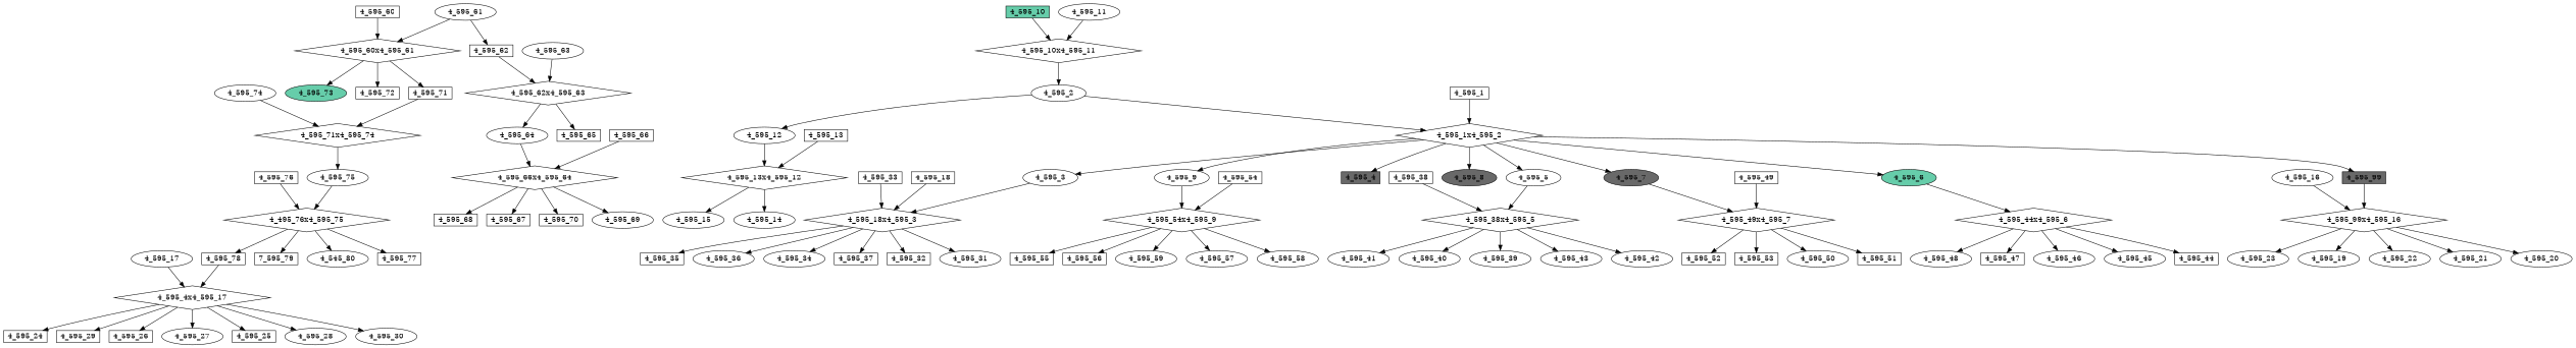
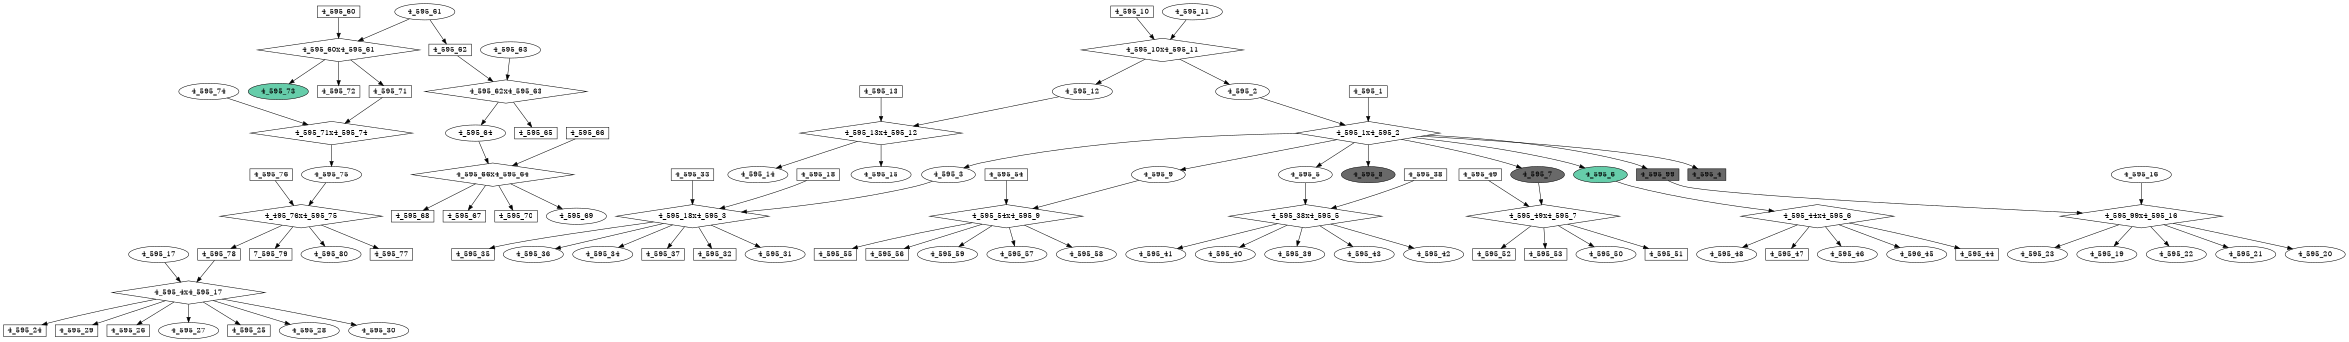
  digraph {
    node [fillcolor=white fontcolor=black regular=0 shape=ellipse style=filled]
    "4_595_24" [height=0.3 shape=box width=0.5]
    "4_595_4x4_595_17" [height=.1 shape=diamond width=.1 fillcolor="" fontcolor="" regular="" style=""]
    "4_595_29" [height=0.3 shape=box width=0.5]
    "4_595_26" [height=0.3 shape=box width=0.5]
    "4_595_27" [height=0.3 width=0.5]
    "4_595_25" [height=0.3 shape=box width=0.5]
    "4_595_28" [height=0.3 width=0.5]
    "4_595_30" [height=0.3 width=0.5]
    "4_595_23" [height=0.3 width=0.5]
    "4_595_99x4_595_16" [height=.1 shape=diamond width=.1 fillcolor="" fontcolor="" regular="" style=""]
    "4_595_19" [height=0.3 width=0.5]
    "4_595_22" [height=0.3 width=0.5]
    "4_595_21" [height=0.3 width=0.5]
    "4_595_20" [height=0.3 width=0.5]
    "4_595_41" [height=0.3 width=0.5]
    "4_595_38x4_595_5" [height=.1 shape=diamond width=.1 fillcolor="" fontcolor="" regular="" style=""]
    "4_595_40" [height=0.3 width=0.5]
    "4_595_39" [height=0.3 width=0.5]
    "4_595_43" [height=0.3 width=0.5]
    "4_595_42" [height=0.3 width=0.5]
    "4_595_3" [height=0.3 width=0.5]
    "4_595_18x4_595_3" [height=.1 shape=diamond width=.1 fillcolor="" fontcolor="" regular="" style=""]
    "4_595_35" [height=0.3 shape=box width=0.5]
    "4_595_36" [height=0.3 width=0.5]
    "4_595_34" [height=0.3 width=0.5]
    "4_595_37" [height=0.3 shape=box width=0.5]
    "4_595_32" [height=0.3 shape=box width=0.5]
    "4_595_31" [height=0.3 width=0.5]
    "4_595_1x4_595_2" [height=.1 shape=diamond width=.1 fillcolor="" fontcolor="" regular="" style=""]
    "4_595_8" [fillcolor=dimgrey height=0.3 width=0.5]
    "4_595_9" [height=0.3 width=0.5]
    "4_595_5" [height=0.3 width=0.5]
    "4_595_6" [fillcolor=aquamarine3 height=0.3 width=0.5]
    "4_595_7" [fillcolor=dimgrey height=0.3 width=0.5]
    "4_595_99" [fillcolor=dimgrey height=0.3 shape=box width=0.5]
    "4_595_4" [fillcolor=dimgrey height=0.3 shape=box width=0.5]
    "4_595_54x4_595_9" [height=.1 shape=diamond width=.1 fillcolor="" fontcolor="" regular="" style=""]
    "4_595_44x4_595_6" [height=.1 shape=diamond width=.1 fillcolor="" fontcolor="" regular="" style=""]
    "4_595_49x4_595_7" [height=.1 shape=diamond width=.1 fillcolor="" fontcolor="" regular="" style=""]
    "4_595_33" [height=0.3 shape=box width=0.5]
    "4_595_38" [height=0.3 shape=box width=0.5]
    "4_595_55" [height=0.3 shape=box width=0.5]
    "4_595_56" [height=0.3 shape=box width=0.5]
    "4_595_59" [height=0.3 width=0.5]
    "4_595_57" [height=0.3 width=0.5]
    "4_595_58" [height=0.3 width=0.5]
    "4_595_68" [height=0.3 shape=box width=0.5]
    "4_595_66x4_595_64" [height=.1 shape=diamond width=.1 fillcolor="" fontcolor="" regular="" style=""]
    "4_595_67" [height=0.3 shape=box width=0.5]
    "4_595_70" [height=0.3 shape=box width=0.5]
    "4_595_69" [height=0.3 width=0.5]
    "4_595_17" [height=0.3 width=0.5]
    "4_595_2" [height=0.3 width=0.5]
    "4_595_10x4_595_11" [height=.1 shape=diamond width=.1 fillcolor="" fontcolor="" regular="" style=""]
    "4_595_12" [height=0.3 width=0.5]
    "4_595_13x4_595_12" [height=.1 shape=diamond width=.1 fillcolor="" fontcolor="" regular="" style=""]
    "4_595_1" [height=0.3 shape=box width=0.5]
-   "4_595_10" [fillcolor=aquamarine3 height=0.3 shape=box width=0.5]
+   "4_595_10" [height=0.3 shape=box width=0.5]
    "4_595_11" [height=0.3 width=0.5]
    "4_595_14" [height=0.3 width=0.5]
    "4_595_15" [height=0.3 width=0.5]
    "4_595_13" [height=0.3 shape=box width=0.5]
    "4_595_49" [height=0.3 shape=box width=0.5]
    "4_595_50" [height=0.3 width=0.5]
    "4_595_51" [height=0.3 shape=box width=0.5]
    "4_595_52" [height=0.3 shape=box width=0.5]
    "4_595_53" [height=0.3 shape=box width=0.5]
    "4_595_48" [height=0.3 width=0.5]
    "4_595_47" [height=0.3 shape=box width=0.5]
    "4_595_46" [height=0.3 width=0.5]
-   "4_595_45" [height=0.3 width=0.5]
+   "4_595_45" [height=0.3 width=0.5 label="4_596_45"]
    "4_595_44" [height=0.3 shape=box width=0.5]
    "4_595_54" [height=0.3 shape=box width=0.5]
    "4_595_66" [height=0.3 shape=box width=0.5]
    "4_595_64" [height=0.3 width=0.5]
    "4_595_62x4_595_63" [height=.1 shape=diamond width=.1 fillcolor="" fontcolor="" regular="" style=""]
    "4_595_65" [height=0.3 shape=box width=0.5]
    "4_595_78" [height=0.3 shape=box width=0.5]
    n79 [height=.1 label="4_495_76x4_595_75" shape=diamond width=.1 fillcolor="" fontcolor="" regular="" style=""]
    n80 [height=0.3 label="7_595_79" shape=box width=0.5]
-   "4_595_80" [height=0.3 width=0.5 label="4_545_80"]
+   "4_595_80" [height=0.3 width=0.5]
    "4_595_77" [height=0.3 shape=box width=0.5]
    "4_595_76" [height=0.3 shape=box width=0.5]
    "4_595_75" [height=0.3 width=0.5]
    "4_595_71x4_595_74" [height=.1 shape=diamond width=.1 fillcolor="" fontcolor="" regular="" style=""]
    "4_595_74" [height=0.3 width=0.5]
    "4_595_73" [fillcolor=aquamarine3 height=0.3 width=0.5]
    "4_595_60x4_595_61" [height=.1 shape=diamond width=.1 fillcolor="" fontcolor="" regular="" style=""]
    "4_595_72" [height=0.3 shape=box width=0.5]
    "4_595_71" [height=0.3 shape=box width=0.5]
    "4_595_62" [height=0.3 shape=box width=0.5]
    "4_595_61" [height=0.3 width=0.5]
    "4_595_60" [height=0.3 shape=box width=0.5]
    "4_595_16" [height=0.3 width=0.5]
    "4_595_18" [height=0.3 shape=box width=0.5]
    "4_595_63" [height=0.3 width=0.5]
    "4_595_4x4_595_17" -> "4_595_24"
    "4_595_4x4_595_17" -> "4_595_29"
    "4_595_4x4_595_17" -> "4_595_26"
    "4_595_4x4_595_17" -> "4_595_27"
    "4_595_4x4_595_17" -> "4_595_25"
    "4_595_4x4_595_17" -> "4_595_28"
    "4_595_4x4_595_17" -> "4_595_30"
    "4_595_99x4_595_16" -> "4_595_23"
    "4_595_99x4_595_16" -> "4_595_19"
    "4_595_99x4_595_16" -> "4_595_22"
    "4_595_99x4_595_16" -> "4_595_21"
    "4_595_99x4_595_16" -> "4_595_20"
    "4_595_38x4_595_5" -> "4_595_41"
    "4_595_38x4_595_5" -> "4_595_40"
    "4_595_38x4_595_5" -> "4_595_39"
    "4_595_38x4_595_5" -> "4_595_43"
    "4_595_38x4_595_5" -> "4_595_42"
    "4_595_3" -> "4_595_18x4_595_3"
    "4_595_18x4_595_3" -> "4_595_35"
    "4_595_18x4_595_3" -> "4_595_36"
    "4_595_18x4_595_3" -> "4_595_34"
    "4_595_18x4_595_3" -> "4_595_37"
    "4_595_18x4_595_3" -> "4_595_32"
    "4_595_18x4_595_3" -> "4_595_31"
    "4_595_1x4_595_2" -> "4_595_3"
    "4_595_1x4_595_2" -> "4_595_8"
    "4_595_1x4_595_2" -> "4_595_9"
    "4_595_1x4_595_2" -> "4_595_5"
    "4_595_1x4_595_2" -> "4_595_6"
    "4_595_1x4_595_2" -> "4_595_7"
    "4_595_1x4_595_2" -> "4_595_99"
    "4_595_1x4_595_2" -> "4_595_4"
    "4_595_9" -> "4_595_54x4_595_9"
    "4_595_5" -> "4_595_38x4_595_5"
    "4_595_6" -> "4_595_44x4_595_6"
    "4_595_7" -> "4_595_49x4_595_7"
    "4_595_99" -> "4_595_99x4_595_16"
    "4_595_54x4_595_9" -> "4_595_55"
    "4_595_54x4_595_9" -> "4_595_56"
    "4_595_54x4_595_9" -> "4_595_59"
    "4_595_54x4_595_9" -> "4_595_57"
    "4_595_54x4_595_9" -> "4_595_58"
    "4_595_44x4_595_6" -> "4_595_48"
    "4_595_44x4_595_6" -> "4_595_47"
    "4_595_44x4_595_6" -> "4_595_46"
    "4_595_44x4_595_6" -> "4_595_45"
    "4_595_44x4_595_6" -> "4_595_44"
    "4_595_49x4_595_7" -> "4_595_50"
    "4_595_49x4_595_7" -> "4_595_51"
    "4_595_49x4_595_7" -> "4_595_52"
    "4_595_49x4_595_7" -> "4_595_53"
    "4_595_33" -> "4_595_18x4_595_3"
    "4_595_38" -> "4_595_38x4_595_5"
    "4_595_66x4_595_64" -> "4_595_68"
    "4_595_66x4_595_64" -> "4_595_67"
    "4_595_66x4_595_64" -> "4_595_70"
    "4_595_66x4_595_64" -> "4_595_69"
    "4_595_17" -> "4_595_4x4_595_17"
    "4_595_2" -> "4_595_1x4_595_2"
    "4_595_10x4_595_11" -> "4_595_2"
-   "4_595_2" -> "4_595_12"
+   "4_595_10x4_595_11" -> "4_595_12"
    "4_595_12" -> "4_595_13x4_595_12"
    "4_595_13x4_595_12" -> "4_595_14"
    "4_595_13x4_595_12" -> "4_595_15"
    "4_595_1" -> "4_595_1x4_595_2"
    "4_595_10" -> "4_595_10x4_595_11"
    "4_595_11" -> "4_595_10x4_595_11"
    "4_595_13" -> "4_595_13x4_595_12"
    "4_595_49" -> "4_595_49x4_595_7"
    "4_595_54" -> "4_595_54x4_595_9"
    "4_595_66" -> "4_595_66x4_595_64"
    "4_595_64" -> "4_595_66x4_595_64"
    "4_595_62x4_595_63" -> "4_595_64"
    "4_595_62x4_595_63" -> "4_595_65"
    "4_595_78" -> "4_595_4x4_595_17"
    n79 -> "4_595_78"
    n79 -> n80
    n79 -> "4_595_80"
    n79 -> "4_595_77"
    "4_595_76" -> n79
    "4_595_75" -> n79
    "4_595_71x4_595_74" -> "4_595_75"
    "4_595_74" -> "4_595_71x4_595_74"
    "4_595_60x4_595_61" -> "4_595_73"
    "4_595_60x4_595_61" -> "4_595_72"
    "4_595_60x4_595_61" -> "4_595_71"
    "4_595_71" -> "4_595_71x4_595_74"
    "4_595_62" -> "4_595_62x4_595_63"
    "4_595_61" -> "4_595_60x4_595_61"
    "4_595_61" -> "4_595_62"
    "4_595_60" -> "4_595_60x4_595_61"
    "4_595_16" -> "4_595_99x4_595_16"
    "4_595_18" -> "4_595_18x4_595_3"
    "4_595_63" -> "4_595_62x4_595_63"
  }
